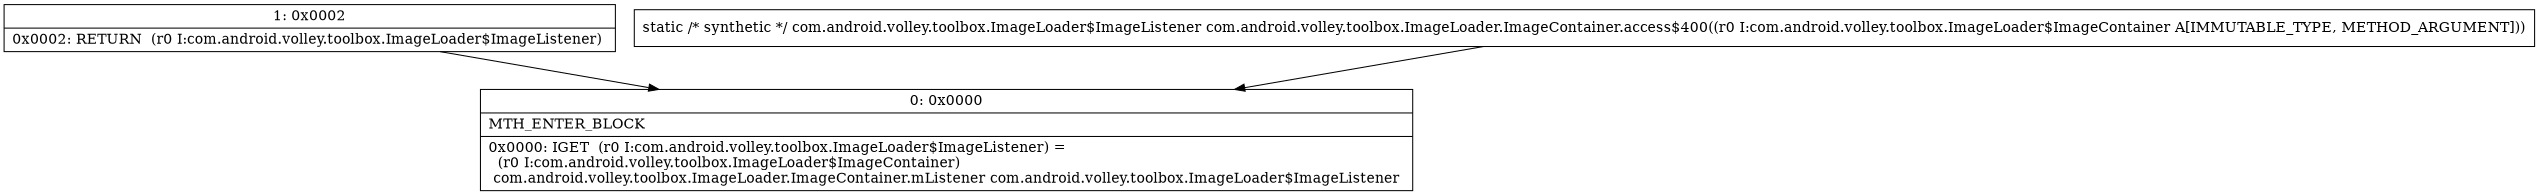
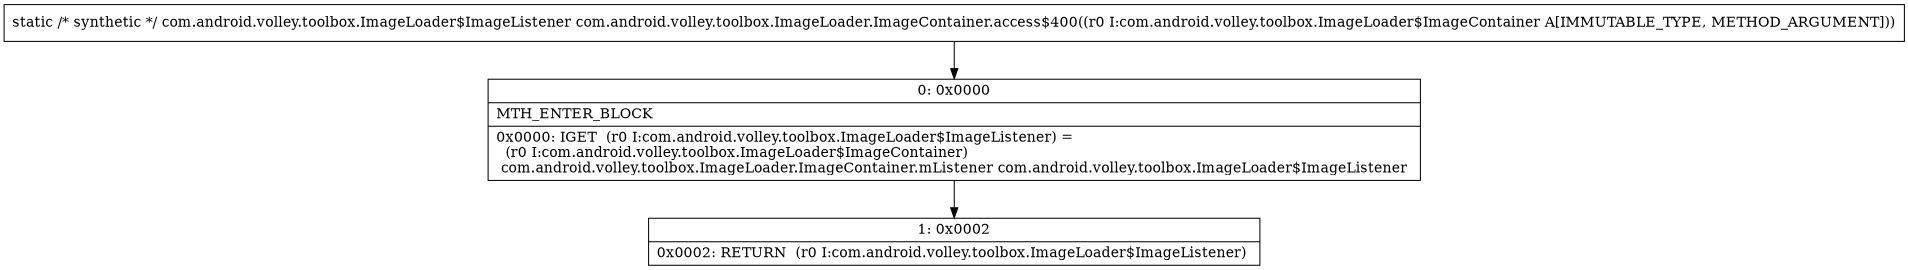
  digraph {
    node [shape=record]
    n1 [label="{0\:\ 0x0000|MTH_ENTER_BLOCK\l|0x0000: IGET  (r0 I:com.android.volley.toolbox.ImageLoader$ImageListener) = \l  (r0 I:com.android.volley.toolbox.ImageLoader$ImageContainer)\l com.android.volley.toolbox.ImageLoader.ImageContainer.mListener com.android.volley.toolbox.ImageLoader$ImageListener \l}"]
    n2 [label="{1\:\ 0x0002|0x0002: RETURN  (r0 I:com.android.volley.toolbox.ImageLoader$ImageListener) \l}"]
    n3 [label="{static \/* synthetic *\/ com.android.volley.toolbox.ImageLoader$ImageListener com.android.volley.toolbox.ImageLoader.ImageContainer.access$400((r0 I:com.android.volley.toolbox.ImageLoader$ImageContainer A[IMMUTABLE_TYPE, METHOD_ARGUMENT])) }"]
-   n2 -> n1
+   n1 -> n2
    n3 -> n1
  }
